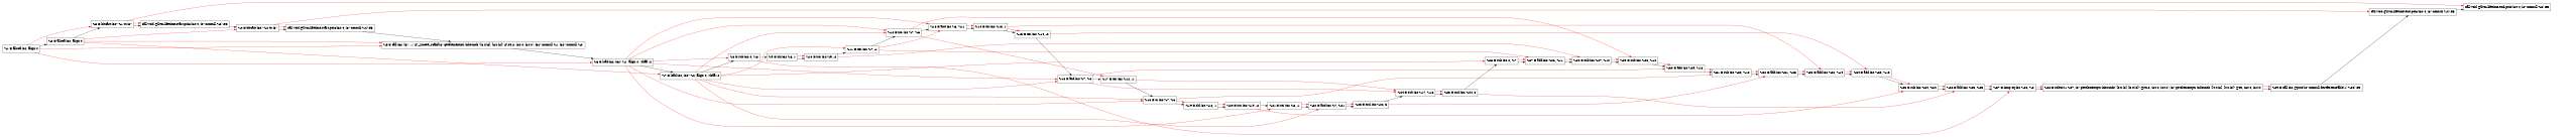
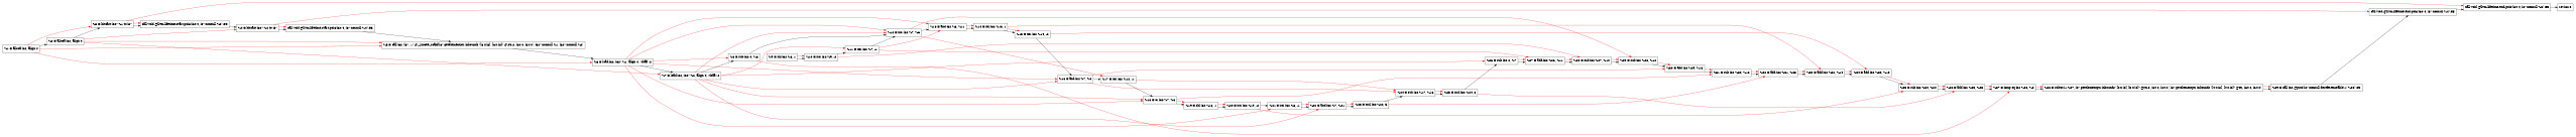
  digraph {
    rankdir=LR
    node [shape=record]
    edge [color=red]
    n1 [label="  %1 = alloca i32, align 4"]
    n2 [label="  %2 = alloca i32, align 4"]
    n3 [label="  %3 = bitcast i32* %1 to i8*"]
    n4 [label="  %5 = call i32 (i8*, ...) @__isoc99_scanf(i8* getelementptr inbounds ([6 x i8], [6 x i8]* @.str.2, i64 0, i64 0), i32* nonnull %1, i32* nonnull %2)"]
    n5 [label="  %6 = load i32, i32* %1, align 4, !tbaa !2"]
    n6 [label="  %4 = bitcast i32* %2 to i8*"]
    n7 [label="  %7 = load i32, i32* %2, align 4, !tbaa !2"]
    n8 [label="  call void @llvm.lifetime.start.p0i8(i64 4, i8* nonnull %3) #5"]
    n9 [label="  call void @llvm.lifetime.end.p0i8(i64 4, i8* nonnull %3) #5"]
    n10 [label="  %8 = sub i32 0, %6"]
    n11 [label="  %12 = xor i32 %7, %6"]
    n12 [label="  %13 = and i32 %6, %11"]
    n13 [label="  %16 = and i32 %7, %6"]
    n14 [label="  %18 = or i32 %7, %6"]
    n15 [label="  %21 = xor i32 %6, -1"]
    n16 [label="  call void @llvm.lifetime.start.p0i8(i64 4, i8* nonnull %4) #5"]
    n17 [label="  call void @llvm.lifetime.end.p0i8(i64 4, i8* nonnull %4) #5"]
    n18 [label="  %11 = xor i32 %7, -1"]
    n19 [label="  %22 = and i32 %7, %21"]
    n20 [label="  %26 = sub i32 2, %7"]
+   n21 [label="  ret i32 0"]
    n22 [label="  %9 = shl i32 %6, 1"]
    n23 [label="  %37 = icmp eq i32 %36, %8"]
    n24 [label="  %10 = xor i32 %9, -2"]
    n25 [label="  %17 = xor i32 %12, -1"]
    n26 [label="  %29 = sub i32 %28, %12"]
    n27 [label="  %14 = shl i32 %13, 1"]
    n28 [label="  %24 = sub i32 %17, %16"]
    n29 [label="  %30 = add i32 %29, %16"]
    n30 [label="  %19 = shl i32 %18, 1"]
    n31 [label="  %31 = sub i32 %30, %18"]
    n32 [label="  %27 = add i32 %26, %11"]
    n33 [label="  %23 = mul i32 %22, 5"]
    n34 [label="  %38 = select i1 %37, i8* getelementptr inbounds ([5 x i8], [5 x i8]* @str.3, i64 0, i64 0), i8* getelementptr inbounds ([4 x i8], [4 x i8]* @str, i64 0, i64 0)"]
    n35 [label="  %28 = sub i32 %27, %10"]
    n36 [label="  %15 = xor i32 %14, -2"]
    n37 [label="  %33 = add i32 %32, %14"]
    n38 [label="  %34 = add i32 %33, %15"]
    n39 [label="  %35 = sub i32 %34, %20"]
    n40 [label="  %25 = mul i32 %24, 3"]
    n41 [label="  %20 = xor i32 %19, -2"]
    n42 [label="  %32 = add i32 %31, %23"]
    n43 [label="  %36 = add i32 %35, %25"]
    n44 [label="  %39 = call i32 @puts(i8* nonnull dereferenceable(1) %38) #5"]
    n1 -> n2 [color=""]
    n1 -> n3
    n1 -> n4
    n1 -> n5
    n2 -> n3 [color=""]
    n2 -> n4
    n2 -> n6
    n2 -> n7
    n3 -> n8 [color=""]
    n3 -> n8
    n3 -> n9
    n4 -> n5 [color=""]
    n5 -> n7 [color=""]
    n5 -> n10
    n5 -> n11
    n5 -> n12
    n5 -> n13
    n5 -> n14
    n5 -> n15
    n6 -> n16 [color=""]
    n6 -> n16
    n6 -> n17
    n7 -> n10 [color=""]
    n7 -> n11
    n7 -> n13
    n7 -> n14
    n7 -> n18
    n7 -> n19
    n7 -> n20
    n8 -> n6 [color=""]
-   n10 -> n22 [color=""]
+   n9 -> n21 [color=""]
+   n10 -> n11 [color=""]
    n10 -> n23
    n11 -> n12 [color=""]
    n11 -> n25
    n11 -> n26
    n12 -> n27 [color=""]
    n12 -> n27
    n13 -> n25 [color=""]
    n13 -> n28
    n13 -> n29
    n14 -> n30 [color=""]
    n14 -> n30
    n14 -> n31
    n15 -> n19 [color=""]
    n15 -> n19
    n16 -> n4 [color=""]
    n17 -> n9 [color=""]
    n18 -> n11 [color=""]
    n18 -> n12
    n18 -> n32
    n19 -> n33 [color=""]
    n19 -> n33
    n20 -> n32 [color=""]
    n20 -> n32
    n22 -> n24 [color=""]
    n22 -> n24
    n23 -> n34 [color=""]
    n23 -> n34
    n24 -> n18 [color=""]
    n24 -> n35
    n25 -> n14 [color=""]
    n25 -> n28
    n26 -> n29 [color=""]
    n26 -> n29
    n27 -> n36 [color=""]
    n27 -> n36
    n27 -> n37
    n28 -> n40 [color=""]
    n28 -> n40
    n29 -> n31 [color=""]
    n29 -> n31
    n30 -> n41 [color=""]
    n30 -> n41
    n31 -> n42 [color=""]
    n31 -> n42
    n32 -> n35 [color=""]
    n32 -> n35
    n33 -> n28 [color=""]
    n33 -> n42
    n34 -> n44 [color=""]
    n34 -> n44
    n35 -> n26 [color=""]
    n35 -> n26
    n36 -> n13 [color=""]
    n36 -> n38
    n37 -> n38 [color=""]
    n37 -> n38
    n38 -> n39 [color=""]
    n38 -> n39
    n39 -> n43 [color=""]
    n39 -> n43
    n40 -> n20 [color=""]
    n40 -> n43
    n41 -> n15 [color=""]
    n41 -> n39
    n42 -> n37 [color=""]
    n42 -> n37
    n43 -> n23 [color=""]
    n43 -> n23
    n44 -> n17 [color=""]
  }
